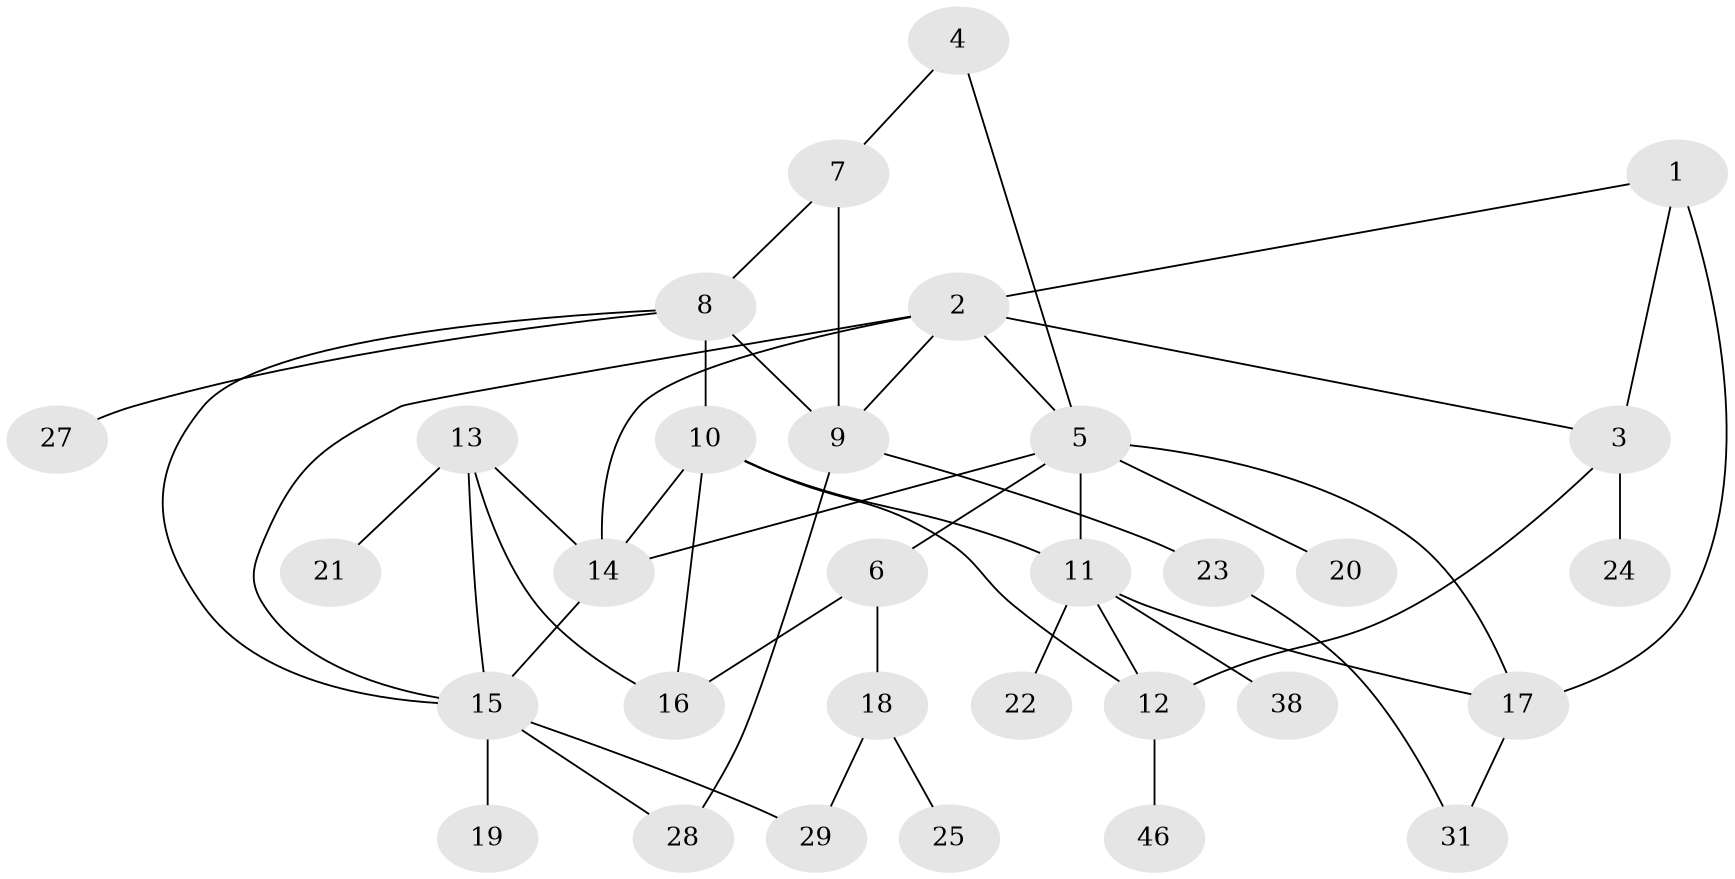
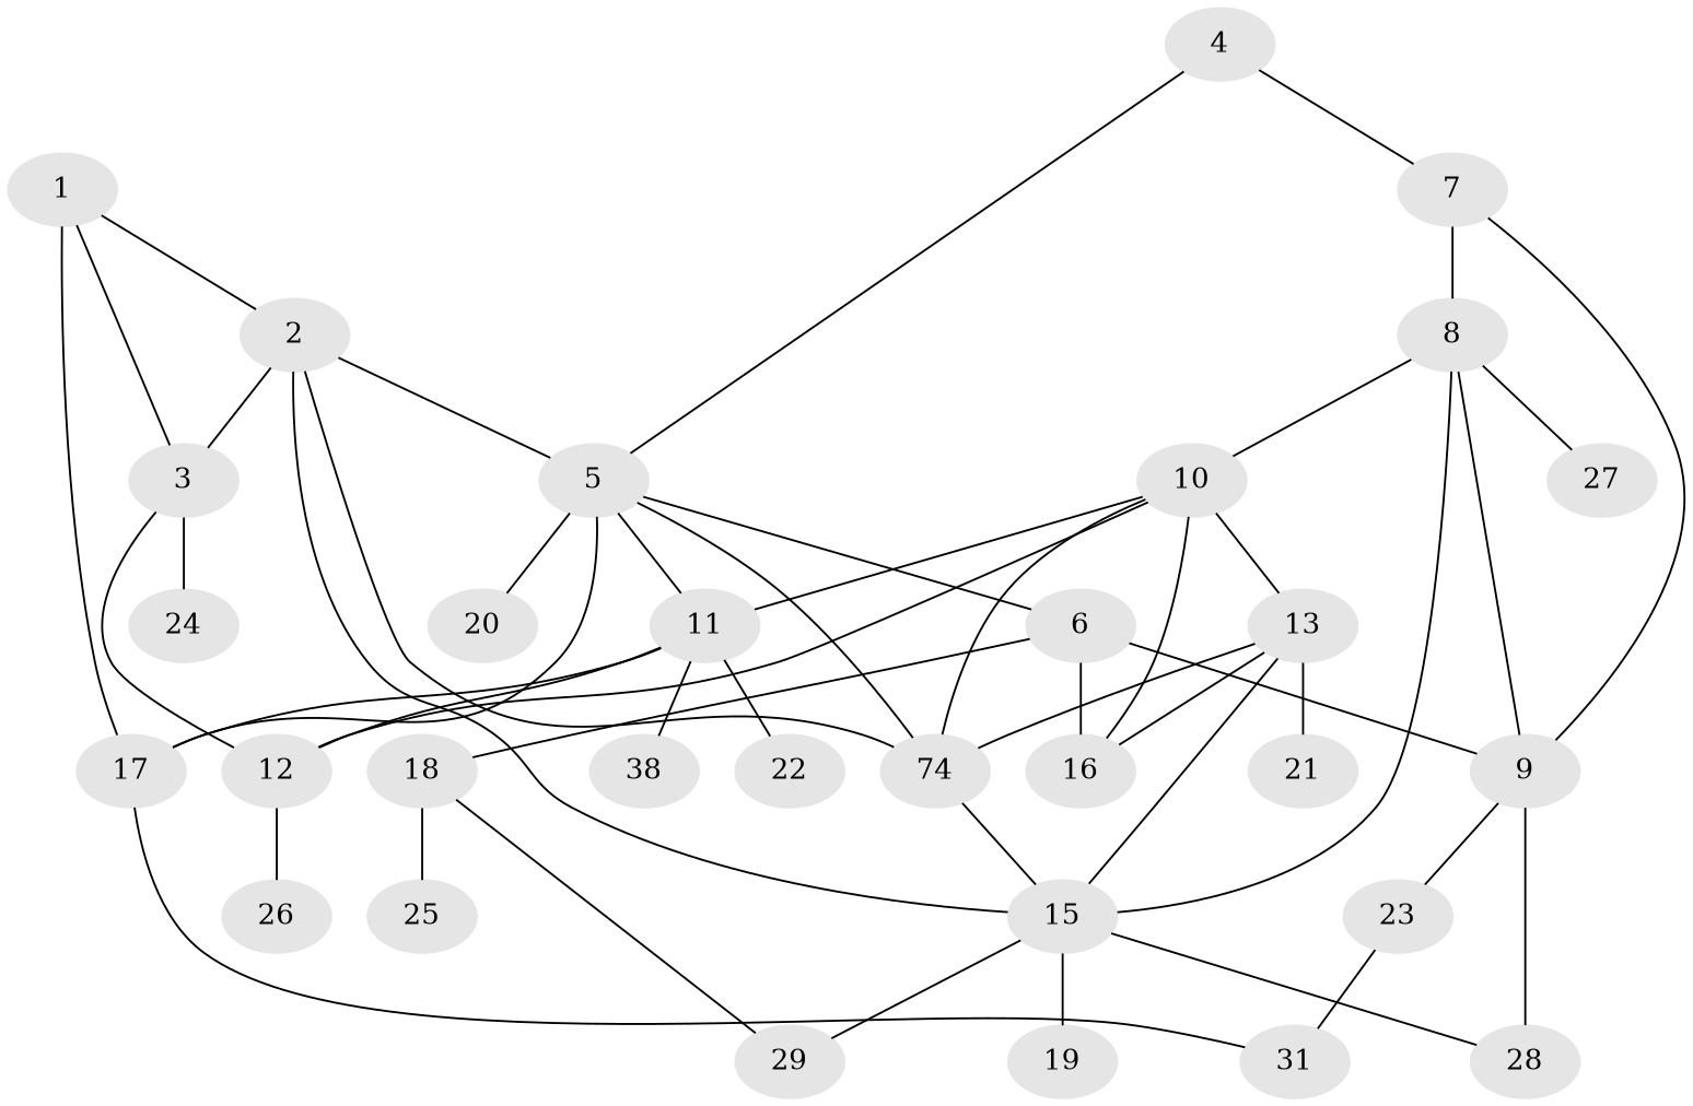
  graph {
    node [color=gray90 style=filled]
    edge [weight=1.0]
    1
    2
    3
    17
    5
    9
-   14
+   14 [label=74]
    15
    12
    24
    31
    6
    11
    20
    23
    28
    19
    29
-   26 [label=46]
+   26
    4
    7
    16
    18
    8
    22
    n26 [label=38]
    25
    10
    27
    13
    21
    1 -- 2
    1 -- 3
    1 -- 17 [weight=2.0]
    2 -- 3
    2 -- 5
-   2 -- 9
+   6 -- 9
    2 -- 14
    2 -- 15
    3 -- 12
    3 -- 24 [weight=2.0]
    17 -- 31
    5 -- 17
    5 -- 14
    5 -- 6
    5 -- 11
    5 -- 20 [weight=3.0]
    9 -- 23
    9 -- 28 [weight=2.0]
    14 -- 15
    15 -- 28
    15 -- 19
    15 -- 29
    12 -- 26
    6 -- 16
    6 -- 18 [weight=2.0]
    11 -- 17
    11 -- 12
    11 -- 22 [weight=2.0]
    11 -- n26
    23 -- 31
    4 -- 5
    4 -- 7
    7 -- 9
    7 -- 8
    18 -- 29
    18 -- 25
    8 -- 9
    8 -- 15
    8 -- 10
    8 -- 27
    10 -- 14
    10 -- 12
    10 -- 11
    10 -- 16 [weight=3.0]
+   10 -- 13
    13 -- 14
    13 -- 15
    13 -- 16
    13 -- 21
  }
